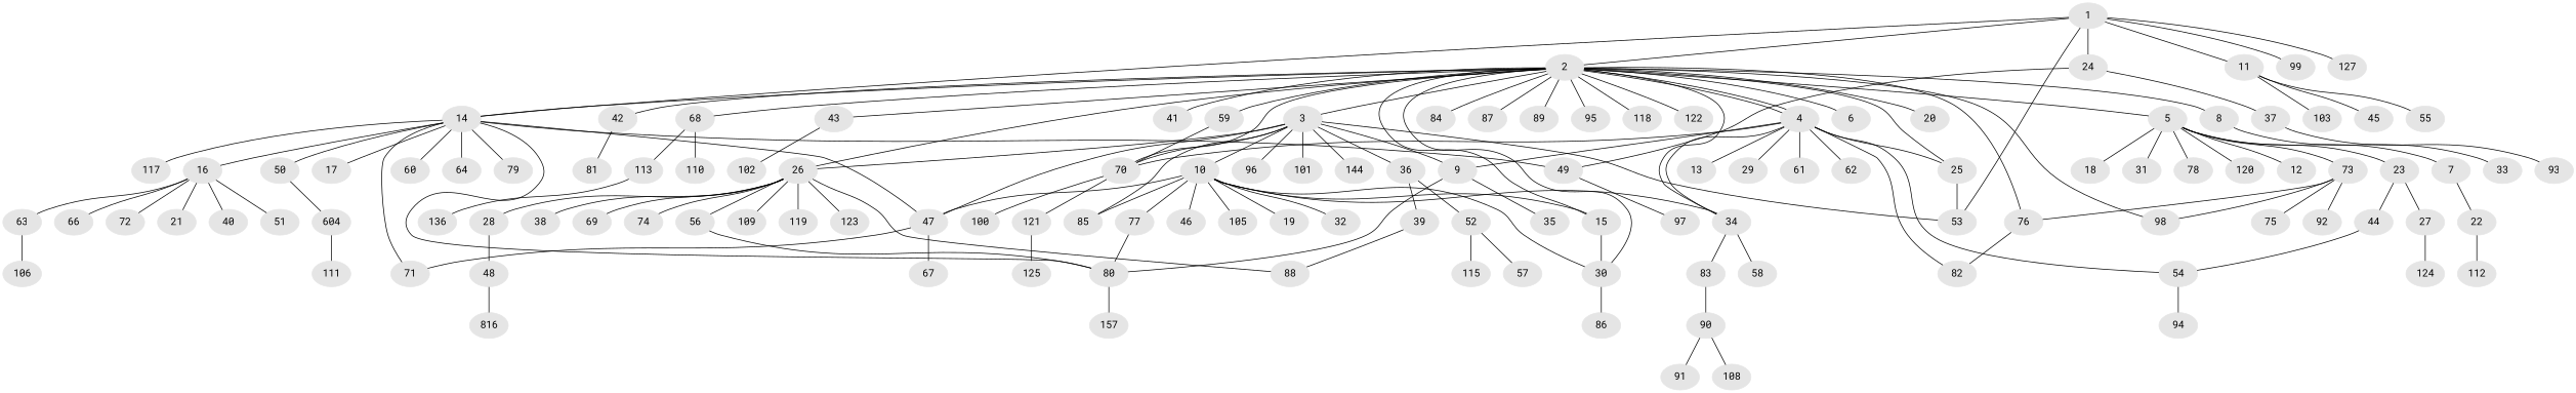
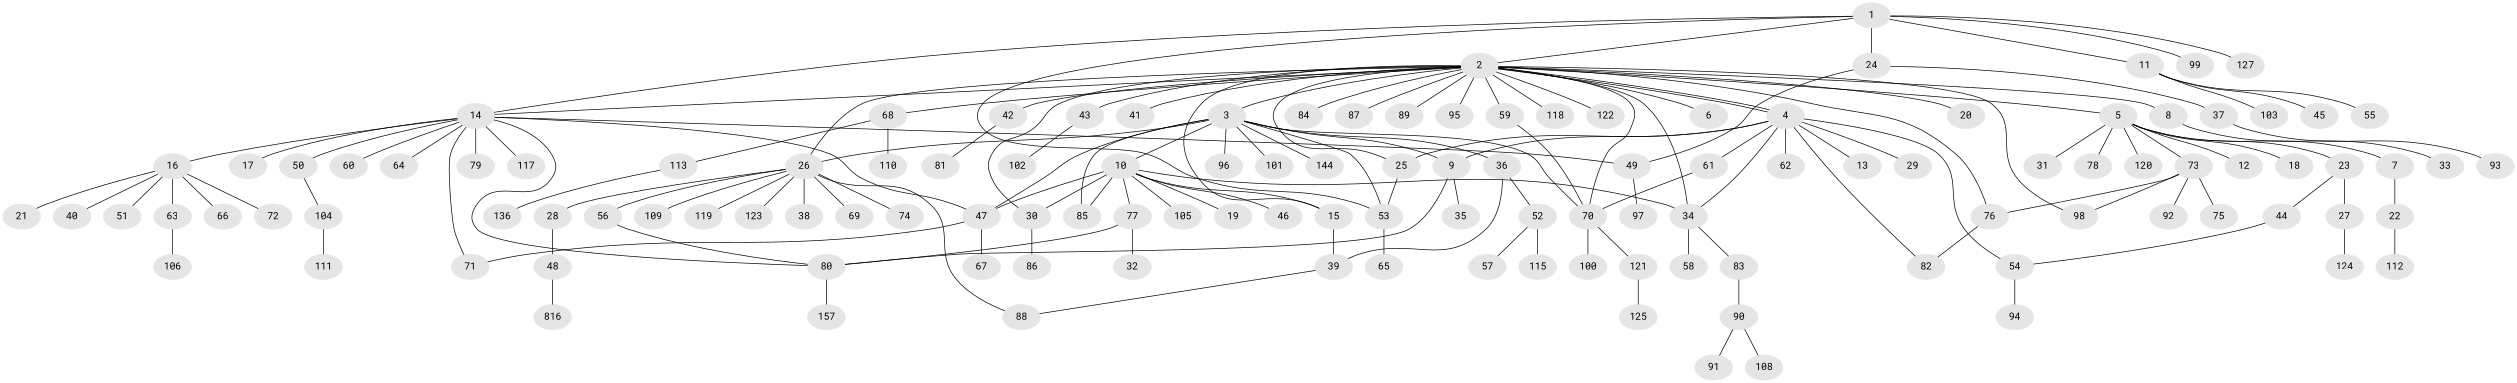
  graph {
    fontname="Roboto Mono"
    node [color=gray90 fontname="Roboto Mono" style=filled]
    edge [fontname="Roboto Mono"]
    1
    2
    11
    14
    24
    53
    99
    127
    3
    4
    5
    6
    8
    15
    20
    25
    26
    30
    34
    41
    42
    43
    59
    68
    70
    76
    84
    87
    89
    95
    98
    118
    122
    45
    55
    103
    47
    80
    16
    17
    49
    50
    60
    64
    71
    79
    117
    37
+   65
    9
    10
    36
    85
    96
    101
    n56 [label=144]
    13
    29
    54
    61
    62
    82
    7
    12
    18
    23
    31
    73
    78
    120
    33
    39
    28
    38
    56
    69
    74
    88
    109
    119
    123
    86
    58
    83
    81
    102
    110
    113
    100
    121
    35
    19
    32
    46
    77
    105
    52
    67
    94
    22
    27
    44
    75
    92
    112
    n106 [label=157]
    21
    40
    51
    63
    66
    72
    97
-   104 [label=604]
+   104
    106
    124
    93
    48
    n119 [label=816]
    90
    57
    115
    111
    n124 [label=136]
    125
    91
    108
    1 -- 2
    1 -- 11
    1 -- 14
    1 -- 24
    1 -- 53
    1 -- 99
    1 -- 127
    2 -- 14
    2 -- 3
    2 -- 4
    2 -- 4
    2 -- 5
    2 -- 6
    2 -- 8
    2 -- 15
    2 -- 20
    2 -- 25
    2 -- 26
    2 -- 30
    2 -- 34
    2 -- 41
    2 -- 42
    2 -- 43
    2 -- 59
    2 -- 68
    2 -- 70
    2 -- 76
    2 -- 84
    2 -- 87
    2 -- 89
    2 -- 95
    2 -- 98
    2 -- 118
    2 -- 122
    11 -- 45
    11 -- 55
    11 -- 103
    14 -- 47
    14 -- 80
    14 -- 16
    14 -- 17
    14 -- 49
    14 -- 50
    14 -- 60
    14 -- 64
    14 -- 71
    14 -- 79
    14 -- 117
    24 -- 49
    24 -- 37
+   53 -- 65
    3 -- 53
    3 -- 26
    3 -- 70
    3 -- 47
    3 -- 9
    3 -- 10
    3 -- 36
    3 -- 85
    3 -- 96
    3 -- 101
    3 -- n56
    4 -- 25
    4 -- 34
-   4 -- 70
+   61 -- 70
    4 -- 9
    4 -- 13
    4 -- 29
    4 -- 54
    4 -- 61
    4 -- 62
    4 -- 82
    5 -- 7
    5 -- 12
    5 -- 18
    5 -- 23
    5 -- 31
    5 -- 73
    5 -- 78
    5 -- 120
    8 -- 33
-   15 -- 30
+   15 -- 39
    25 -- 53
    26 -- 28
    26 -- 38
    26 -- 56
    26 -- 69
    26 -- 74
    26 -- 88
    26 -- 109
    26 -- 119
    26 -- 123
    30 -- 86
    34 -- 58
    34 -- 83
    42 -- 81
    43 -- 102
    59 -- 70
    68 -- 110
    68 -- 113
    70 -- 100
    70 -- 121
    76 -- 82
    47 -- 71
    47 -- 67
    80 -- n106
    16 -- 21
    16 -- 40
    16 -- 51
    16 -- 63
    16 -- 66
    16 -- 72
    49 -- 97
    50 -- 104
    37 -- 93
    9 -- 80
    9 -- 35
    10 -- 15
    10 -- 30
    10 -- 34
    10 -- 47
    10 -- 85
    10 -- 19
-   10 -- 32
+   77 -- 32
    10 -- 46
    10 -- 77
    10 -- 105
    36 -- 39
    36 -- 52
    54 -- 94
    7 -- 22
    23 -- 27
    23 -- 44
    73 -- 76
    73 -- 98
    73 -- 75
    73 -- 92
    39 -- 88
    28 -- 48
    56 -- 80
    83 -- 90
    113 -- n124
    121 -- 125
    77 -- 80
    52 -- 57
    52 -- 115
    22 -- 112
    27 -- 124
    44 -- 54
    63 -- 106
    104 -- 111
    48 -- n119
    90 -- 91
    90 -- 108
  }
